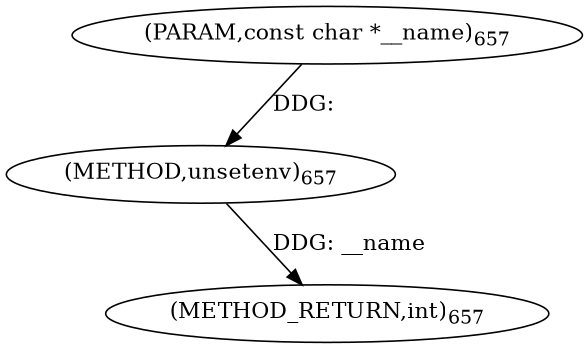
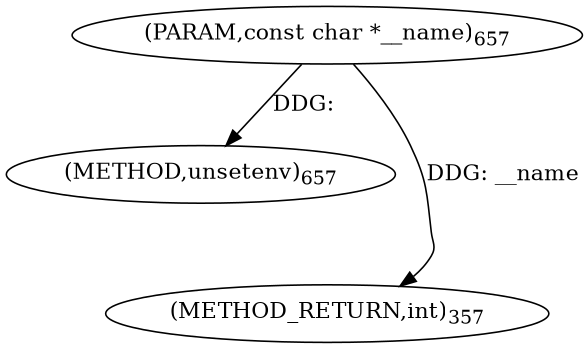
  digraph {
    n1 [label=<(METHOD,unsetenv)<SUB>657</SUB>>]
    n2 [label=<(PARAM,const char *__name)<SUB>657</SUB>>]
-   n3 [label=<(METHOD_RETURN,int)<SUB>657</SUB>>]
+   n3 [label=<(METHOD_RETURN,int)<SUB>357</SUB>>]
    n2 -> n1 [label="DDG: "]
-   n1 -> n3 [label="DDG: __name"]
+   n2 -> n3 [label="DDG: __name"]
  }
